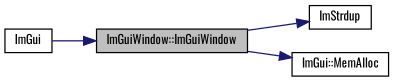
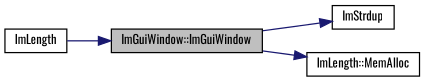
  digraph {
    fontname=Oswald
    rankdir=LR
    node [color=black fillcolor=white fontname=Oswald fontsize=10 shape=record style=filled]
    edge [color=midnightblue fontname=Oswald fontsize=10 labelfontname=Helvetica labelfontsize=10 style=solid]
    n1 [fillcolor=grey75 fontcolor=black height=0.2 label="ImGuiWindow::ImGuiWindow" width=0.4]
    n2 [height=0.2 label=ImStrdup width=0.4]
-   n3 [height=0.2 label="ImGui::MemAlloc" width=0.4]
-   n4 [height=0.2 label=ImGui width=0.4]
+   n3 [height=0.2 label="ImLength::MemAlloc" width=0.4]
+   n4 [height=0.2 label=ImLength width=0.4]
    n1 -> n2
    n1 -> n3
    n4 -> n1
  }
